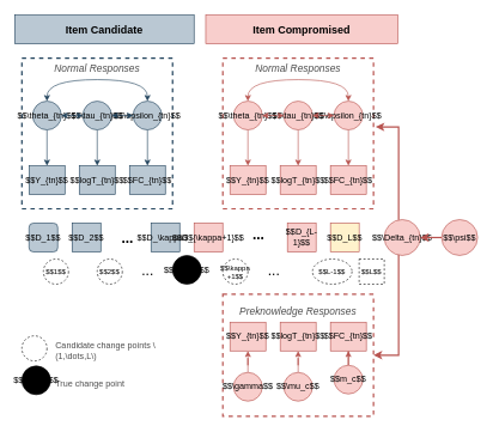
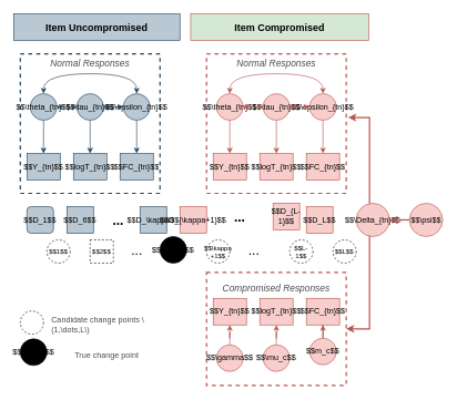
  <mxCell id="0" />
  <mxCell id="1" parent="0" />
  <mxCell id="2" value="" style="rounded=0;whiteSpace=wrap;html=1;strokeWidth=2;dashed=1;fillColor=none;strokeColor=#b85450;" parent="1" vertex="1"><mxGeometry x="310" y="80" width="210" height="210" as="geometry" /></mxCell>
  <mxCell id="3" value="" style="rounded=0;whiteSpace=wrap;html=1;strokeWidth=2;dashed=1;fillColor=none;strokeColor=#23445d;" parent="1" vertex="1"><mxGeometry x="30" y="80" width="210" height="210" as="geometry" /></mxCell>
  <mxCell id="4" value="$$D_1$$" style="whiteSpace=wrap;html=1;fillColor=#bac8d3;strokeColor=#23445d;rounded=1;" parent="1" vertex="1"><mxGeometry x="40" y="310" width="40" height="40" as="geometry" /></mxCell>
- <mxCell id="5" value="$$D_2$$" style="rounded=0;whiteSpace=wrap;html=1;fillColor=#bac8d3;strokeColor=#23445d;" parent="1" vertex="1"><mxGeometry x="100" y="310" width="40" height="40" as="geometry" /></mxCell>
+ <mxCell id="5" value="$$D_6$$" style="rounded=0;whiteSpace=wrap;html=1;fillColor=#bac8d3;strokeColor=#23445d;" parent="1" vertex="1"><mxGeometry x="100" y="310" width="40" height="40" as="geometry" /></mxCell>
  <mxCell id="6" value="$$D_\kappa$$" style="rounded=0;whiteSpace=wrap;html=1;fillColor=#bac8d3;strokeColor=#23445d;" parent="1" vertex="1"><mxGeometry x="210" y="310" width="40" height="40" as="geometry" /></mxCell>
  <mxCell id="7" value="$$D_{\kappa+1}$$" style="rounded=0;whiteSpace=wrap;html=1;fillColor=#f8cecc;strokeColor=#b85450;" parent="1" vertex="1"><mxGeometry x="270" y="310" width="40" height="40" as="geometry" /></mxCell>
- <mxCell id="8" value="$$D_{L-1}$$" style="rounded=0;whiteSpace=wrap;html=1;fillColor=#f8cecc;strokeColor=#b85450;" parent="1" vertex="1"><mxGeometry x="400" y="310" width="40" height="40" as="geometry" /></mxCell>
- <mxCell id="9" value="$$D_L$$" style="rounded=0;whiteSpace=wrap;html=1;fillColor=#fff2cc;strokeColor=#b85450;" parent="1" vertex="1"><mxGeometry x="460" y="310" width="40" height="40" as="geometry" /></mxCell>
+ <mxCell id="8" value="$$D_{L-1}$$" style="rounded=0;whiteSpace=wrap;html=1;fillColor=#f8cecc;strokeColor=#b85450;" parent="1" vertex="1"><mxGeometry x="410" y="305" width="40" height="40" as="geometry" /></mxCell>
+ <mxCell id="9" value="$$D_L$$" style="rounded=0;whiteSpace=wrap;html=1;fillColor=#f8cecc;strokeColor=#b85450;" parent="1" vertex="1"><mxGeometry x="460" y="310" width="40" height="40" as="geometry" /></mxCell>
  <mxCell id="10" value="..." style="text;html=1;align=center;verticalAlign=middle;whiteSpace=wrap;rounded=0;fontSize=20;fontStyle=1;fillColor=none;strokeColor=none;" parent="1" vertex="1"><mxGeometry x="155" y="320" width="45" height="20" as="geometry" /></mxCell>
  <mxCell id="11" value="..." style="text;html=1;align=center;verticalAlign=middle;whiteSpace=wrap;rounded=0;fontSize=20;fontStyle=1;fillColor=none;strokeColor=none;" parent="1" vertex="1"><mxGeometry x="330" y="310" width="60" height="30" as="geometry" /></mxCell>
  <mxCell id="12" style="edgeStyle=orthogonalEdgeStyle;rounded=0;orthogonalLoop=1;jettySize=auto;html=1;entryX=1;entryY=0.5;entryDx=0;entryDy=0;strokeWidth=2;fillColor=#f8cecc;strokeColor=#b85450;exitX=0.38;exitY=0.9;exitDx=0;exitDy=0;exitPerimeter=0;" parent="1" source="13" target="39" edge="1"><mxGeometry relative="1" as="geometry"><Array as="points"><mxPoint x="555" y="350" /><mxPoint x="555" y="494" /></Array><mxPoint x="555" y="403.495" as="sourcePoint" /></mxGeometry></mxCell>
  <mxCell id="13" value="$$\Delta_{tn}$$" style="ellipse;whiteSpace=wrap;html=1;aspect=fixed;fillColor=#f8cecc;strokeColor=#b85450;" parent="1" vertex="1"><mxGeometry x="535" y="305" width="50" height="50" as="geometry" /></mxCell>
  <mxCell id="14" style="edgeStyle=orthogonalEdgeStyle;rounded=0;orthogonalLoop=1;jettySize=auto;html=1;entryX=1.014;entryY=0.457;entryDx=0;entryDy=0;entryPerimeter=0;strokeWidth=2;fillColor=#f8cecc;strokeColor=#b85450;" parent="1" source="13" target="2" edge="1"><mxGeometry relative="1" as="geometry"><Array as="points"><mxPoint x="555" y="176" /></Array></mxGeometry></mxCell>
  <mxCell id="15" style="edgeStyle=orthogonalEdgeStyle;rounded=0;orthogonalLoop=1;jettySize=auto;html=1;entryX=0.5;entryY=0;entryDx=0;entryDy=0;fillColor=#bac8d3;strokeColor=#23445d;" parent="1" source="16" target="17" edge="1"><mxGeometry relative="1" as="geometry" /></mxCell>
  <mxCell id="16" value="$$\theta_{tn}$$" style="ellipse;whiteSpace=wrap;html=1;aspect=fixed;fillColor=#bac8d3;strokeColor=#23445d;" parent="1" vertex="1"><mxGeometry x="45" y="140" width="40" height="40" as="geometry" /></mxCell>
  <mxCell id="17" value="$$Y_{tn}$$" style="rounded=0;whiteSpace=wrap;html=1;fillColor=#bac8d3;strokeColor=#23445d;" parent="1" vertex="1"><mxGeometry x="40" y="230" width="50" height="40" as="geometry" /></mxCell>
  <mxCell id="18" style="edgeStyle=orthogonalEdgeStyle;rounded=0;orthogonalLoop=1;jettySize=auto;html=1;entryX=0.5;entryY=0;entryDx=0;entryDy=0;fillColor=#bac8d3;strokeColor=#23445d;" parent="1" source="19" target="20" edge="1"><mxGeometry relative="1" as="geometry" /></mxCell>
  <mxCell id="19" value="$$\tau_{tn}$$" style="ellipse;whiteSpace=wrap;html=1;aspect=fixed;fillColor=#bac8d3;strokeColor=#23445d;" parent="1" vertex="1"><mxGeometry x="115" y="140" width="40" height="40" as="geometry" /></mxCell>
  <mxCell id="20" value="$$logT_{tn}$$" style="rounded=0;whiteSpace=wrap;html=1;fillColor=#bac8d3;strokeColor=#23445d;" parent="1" vertex="1"><mxGeometry x="110" y="230" width="50" height="40" as="geometry" /></mxCell>
  <mxCell id="21" style="edgeStyle=orthogonalEdgeStyle;rounded=0;orthogonalLoop=1;jettySize=auto;html=1;entryX=0.5;entryY=0;entryDx=0;entryDy=0;fillColor=#bac8d3;strokeColor=#23445d;" parent="1" source="22" target="23" edge="1"><mxGeometry relative="1" as="geometry" /></mxCell>
  <mxCell id="22" value="$$\epsilon_{tn}$$" style="ellipse;whiteSpace=wrap;html=1;aspect=fixed;fillColor=#bac8d3;strokeColor=#23445d;" parent="1" vertex="1"><mxGeometry x="185" y="140" width="40" height="40" as="geometry" /></mxCell>
  <mxCell id="23" value="$$FC_{tn}$$" style="rounded=0;whiteSpace=wrap;html=1;fillColor=#bac8d3;strokeColor=#23445d;" parent="1" vertex="1"><mxGeometry x="180" y="230" width="50" height="40" as="geometry" /></mxCell>
  <mxCell id="24" value="" style="endArrow=classic;startArrow=classic;html=1;rounded=0;exitX=1;exitY=0.5;exitDx=0;exitDy=0;entryX=0;entryY=0.5;entryDx=0;entryDy=0;fillColor=#bac8d3;strokeColor=#23445d;" parent="1" source="16" target="19" edge="1"><mxGeometry width="50" height="50" relative="1" as="geometry"><mxPoint x="335" y="270" as="sourcePoint" /><mxPoint x="385" y="220" as="targetPoint" /></mxGeometry></mxCell>
  <mxCell id="25" value="" style="endArrow=classic;startArrow=classic;html=1;rounded=0;exitX=1;exitY=0.5;exitDx=0;exitDy=0;entryX=0;entryY=0.5;entryDx=0;entryDy=0;fillColor=#bac8d3;strokeColor=#23445d;" parent="1" source="19" target="22" edge="1"><mxGeometry width="50" height="50" relative="1" as="geometry"><mxPoint x="95" y="160" as="sourcePoint" /><mxPoint x="125" y="160" as="targetPoint" /></mxGeometry></mxCell>
  <mxCell id="26" value="" style="endArrow=classic;startArrow=classic;html=1;rounded=0;exitX=0.5;exitY=0;exitDx=0;exitDy=0;entryX=0.5;entryY=0;entryDx=0;entryDy=0;edgeStyle=orthogonalEdgeStyle;curved=1;fillColor=#bac8d3;strokeColor=#23445d;" parent="1" source="16" target="22" edge="1"><mxGeometry width="50" height="50" relative="1" as="geometry"><mxPoint x="335" y="270" as="sourcePoint" /><mxPoint x="385" y="220" as="targetPoint" /><Array as="points"><mxPoint x="65" y="110" /><mxPoint x="205" y="110" /></Array></mxGeometry></mxCell>
  <mxCell id="27" style="edgeStyle=orthogonalEdgeStyle;rounded=0;orthogonalLoop=1;jettySize=auto;html=1;entryX=0.5;entryY=0;entryDx=0;entryDy=0;fillColor=#f8cecc;strokeColor=#b85450;" parent="1" source="28" target="29" edge="1"><mxGeometry relative="1" as="geometry" /></mxCell>
  <mxCell id="28" value="$$\theta_{tn}$$" style="ellipse;whiteSpace=wrap;html=1;aspect=fixed;fillColor=#f8cecc;strokeColor=#b85450;" parent="1" vertex="1"><mxGeometry x="325" y="140" width="40" height="40" as="geometry" /></mxCell>
  <mxCell id="29" value="$$Y_{tn}$$" style="rounded=0;whiteSpace=wrap;html=1;fillColor=#f8cecc;strokeColor=#b85450;" parent="1" vertex="1"><mxGeometry x="320" y="230" width="50" height="40" as="geometry" /></mxCell>
  <mxCell id="30" style="edgeStyle=orthogonalEdgeStyle;rounded=0;orthogonalLoop=1;jettySize=auto;html=1;entryX=0.5;entryY=0;entryDx=0;entryDy=0;fillColor=#f8cecc;strokeColor=#b85450;" parent="1" source="31" target="32" edge="1"><mxGeometry relative="1" as="geometry" /></mxCell>
  <mxCell id="31" value="$$\tau_{tn}$$" style="ellipse;whiteSpace=wrap;html=1;aspect=fixed;fillColor=#f8cecc;strokeColor=#b85450;" parent="1" vertex="1"><mxGeometry x="395" y="140" width="40" height="40" as="geometry" /></mxCell>
  <mxCell id="32" value="$$logT_{tn}$$" style="rounded=0;whiteSpace=wrap;html=1;fillColor=#f8cecc;strokeColor=#b85450;" parent="1" vertex="1"><mxGeometry x="390" y="230" width="50" height="40" as="geometry" /></mxCell>
  <mxCell id="33" style="edgeStyle=orthogonalEdgeStyle;rounded=0;orthogonalLoop=1;jettySize=auto;html=1;entryX=0.5;entryY=0;entryDx=0;entryDy=0;fillColor=#f8cecc;strokeColor=#b85450;" parent="1" source="34" target="35" edge="1"><mxGeometry relative="1" as="geometry" /></mxCell>
  <mxCell id="34" value="$$\epsilon_{tn}$$" style="ellipse;whiteSpace=wrap;html=1;aspect=fixed;fillColor=#f8cecc;strokeColor=#b85450;" parent="1" vertex="1"><mxGeometry x="465" y="140" width="40" height="40" as="geometry" /></mxCell>
  <mxCell id="35" value="$$FC_{tn}$$" style="rounded=0;whiteSpace=wrap;html=1;fillColor=#f8cecc;strokeColor=#b85450;" parent="1" vertex="1"><mxGeometry x="460" y="230" width="50" height="40" as="geometry" /></mxCell>
  <mxCell id="36" value="" style="endArrow=classic;startArrow=classic;html=1;rounded=0;exitX=1;exitY=0.5;exitDx=0;exitDy=0;entryX=0;entryY=0.5;entryDx=0;entryDy=0;fillColor=#f8cecc;strokeColor=#b85450;" parent="1" source="28" target="31" edge="1"><mxGeometry width="50" height="50" relative="1" as="geometry"><mxPoint x="615" y="270" as="sourcePoint" /><mxPoint x="665" y="220" as="targetPoint" /></mxGeometry></mxCell>
  <mxCell id="37" value="" style="endArrow=classic;startArrow=classic;html=1;rounded=0;exitX=1;exitY=0.5;exitDx=0;exitDy=0;entryX=0;entryY=0.5;entryDx=0;entryDy=0;fillColor=#f8cecc;strokeColor=#b85450;" parent="1" source="31" target="34" edge="1"><mxGeometry width="50" height="50" relative="1" as="geometry"><mxPoint x="375" y="160" as="sourcePoint" /><mxPoint x="405" y="160" as="targetPoint" /></mxGeometry></mxCell>
  <mxCell id="38" value="" style="endArrow=classic;startArrow=classic;html=1;rounded=0;exitX=0.5;exitY=0;exitDx=0;exitDy=0;entryX=0.5;entryY=0;entryDx=0;entryDy=0;edgeStyle=orthogonalEdgeStyle;curved=1;fillColor=#f8cecc;strokeColor=#b85450;" parent="1" source="28" target="34" edge="1"><mxGeometry width="50" height="50" relative="1" as="geometry"><mxPoint x="615" y="270" as="sourcePoint" /><mxPoint x="665" y="220" as="targetPoint" /><Array as="points"><mxPoint x="345" y="110" /><mxPoint x="485" y="110" /></Array></mxGeometry></mxCell>
  <mxCell id="39" value="" style="rounded=0;whiteSpace=wrap;html=1;strokeWidth=2;dashed=1;fillColor=none;strokeColor=#b85450;" parent="1" vertex="1"><mxGeometry x="310" y="409" width="210" height="170" as="geometry" /></mxCell>
  <mxCell id="40" style="edgeStyle=orthogonalEdgeStyle;rounded=0;orthogonalLoop=1;jettySize=auto;html=1;entryX=0.5;entryY=1;entryDx=0;entryDy=0;fillColor=#f8cecc;strokeColor=#b85450;" parent="1" source="41" target="42" edge="1"><mxGeometry relative="1" as="geometry" /></mxCell>
  <mxCell id="41" value="$$\gamma$$" style="ellipse;whiteSpace=wrap;html=1;aspect=fixed;fillColor=#f8cecc;strokeColor=#b85450;" parent="1" vertex="1"><mxGeometry x="325" y="518" width="40" height="40" as="geometry" /></mxCell>
  <mxCell id="42" value="$$Y_{tn}$$" style="rounded=0;whiteSpace=wrap;html=1;fillColor=#f8cecc;strokeColor=#b85450;" parent="1" vertex="1"><mxGeometry x="320" y="448" width="50" height="40" as="geometry" /></mxCell>
  <mxCell id="43" style="edgeStyle=orthogonalEdgeStyle;rounded=0;orthogonalLoop=1;jettySize=auto;html=1;fillColor=#f8cecc;strokeColor=#b85450;" parent="1" source="44" target="45" edge="1"><mxGeometry relative="1" as="geometry" /></mxCell>
  <mxCell id="44" value="$$\mu_c$$" style="ellipse;whiteSpace=wrap;html=1;aspect=fixed;fillColor=#f8cecc;strokeColor=#b85450;" parent="1" vertex="1"><mxGeometry x="395" y="518" width="40" height="40" as="geometry" /></mxCell>
  <mxCell id="45" value="$$logT_{tn}$$" style="rounded=0;whiteSpace=wrap;html=1;fillColor=#f8cecc;strokeColor=#b85450;" parent="1" vertex="1"><mxGeometry x="390" y="448" width="50" height="40" as="geometry" /></mxCell>
  <mxCell id="46" style="edgeStyle=orthogonalEdgeStyle;rounded=0;orthogonalLoop=1;jettySize=auto;html=1;entryX=0.5;entryY=1;entryDx=0;entryDy=0;fillColor=#f8cecc;strokeColor=#b85450;" parent="1" source="47" target="48" edge="1"><mxGeometry relative="1" as="geometry" /></mxCell>
  <mxCell id="47" value="$$m_c$$" style="ellipse;whiteSpace=wrap;html=1;aspect=fixed;fillColor=#f8cecc;strokeColor=#b85450;" parent="1" vertex="1"><mxGeometry x="465" y="508" width="40" height="40" as="geometry" /></mxCell>
  <mxCell id="48" value="$$FC_{tn}$$" style="rounded=0;whiteSpace=wrap;html=1;fillColor=#f8cecc;strokeColor=#b85450;" parent="1" vertex="1"><mxGeometry x="460" y="448" width="50" height="40" as="geometry" /></mxCell>
- <mxCell id="49" value="Item Candidate" style="rounded=0;whiteSpace=wrap;html=1;fillColor=#bac8d3;strokeColor=#23445d;fontSize=15;fontStyle=1" parent="1" vertex="1"><mxGeometry x="20" y="20" width="250" height="40" as="geometry" /></mxCell>
- <mxCell id="50" value="Item Compromised" style="rounded=0;whiteSpace=wrap;html=1;fillColor=#f8cecc;strokeColor=#b85450;fontSize=15;fontStyle=1" parent="1" vertex="1"><mxGeometry x="286.25" y="20" width="267.5" height="40" as="geometry" /></mxCell>
+ <mxCell id="49" value="Item Uncompromised" style="rounded=0;whiteSpace=wrap;html=1;fillColor=#bac8d3;strokeColor=#23445d;fontSize=15;fontStyle=1" parent="1" vertex="1"><mxGeometry x="20" y="20" width="250" height="40" as="geometry" /></mxCell>
+ <mxCell id="50" value="Item Compromised" style="rounded=0;whiteSpace=wrap;html=1;fillColor=#d5e8d4;strokeColor=#b85450;fontSize=15;fontStyle=1;" parent="1" vertex="1"><mxGeometry x="286.25" y="20" width="267.5" height="40" as="geometry" /></mxCell>
  <mxCell id="51" value="$$\psi$$" style="ellipse;whiteSpace=wrap;html=1;aspect=fixed;fillColor=#f8cecc;strokeColor=#b85450;" parent="1" vertex="1"><mxGeometry x="615" y="305" width="50" height="50" as="geometry" /></mxCell>
  <mxCell id="52" style="edgeStyle=orthogonalEdgeStyle;rounded=0;orthogonalLoop=1;jettySize=auto;html=1;entryX=1;entryY=0.5;entryDx=0;entryDy=0;strokeWidth=2;fillColor=#f8cecc;strokeColor=#b85450;exitX=0;exitY=0.5;exitDx=0;exitDy=0;" parent="1" source="51" target="13" edge="1"><mxGeometry relative="1" as="geometry"><Array as="points"><mxPoint x="615" y="330" /><mxPoint x="615" y="330" /></Array><mxPoint x="680" y="400" as="sourcePoint" /><mxPoint x="645" y="496" as="targetPoint" /></mxGeometry></mxCell>
  <mxCell id="53" value="$$\kappa$$" style="ellipse;whiteSpace=wrap;html=1;aspect=fixed;fillColor=#f8cecc;strokeColor=default;fillStyle=auto;gradientColor=light-dark(#bac8d3, #ededed);gradientDirection=west;" parent="1" vertex="1"><mxGeometry x="240" y="355" width="40" height="40" as="geometry" /></mxCell>
- <mxCell id="54" value="True change point" style="text;html=1;align=left;verticalAlign=middle;whiteSpace=wrap;rounded=0;fontColor=#4D4D4D;" parent="1" vertex="1"><mxGeometry x="75" y="519" width="120" height="30" as="geometry" /></mxCell>
+ <mxCell id="54" value="True change point" style="text;html=1;align=left;verticalAlign=middle;whiteSpace=wrap;rounded=0;fontColor=#4D4D4D;" parent="1" vertex="1"><mxGeometry x="110" y="519" width="120" height="30" as="geometry" /></mxCell>
  <mxCell id="55" value="Normal Responses" style="text;html=1;align=center;verticalAlign=middle;whiteSpace=wrap;rounded=0;fontSize=14;fontStyle=2;fontColor=#4D4D4D;" parent="1" vertex="1"><mxGeometry x="320" y="80" width="190" height="30" as="geometry" /></mxCell>
- <mxCell id="56" value="Preknowledge Responses" style="text;html=1;align=center;verticalAlign=middle;whiteSpace=wrap;rounded=0;fontSize=14;fontStyle=2;fontColor=#4D4D4D;" parent="1" vertex="1"><mxGeometry x="310" y="420" width="210" height="25" as="geometry" /></mxCell>
+ <mxCell id="56" value="Compromised Responses" style="text;html=1;align=center;verticalAlign=middle;whiteSpace=wrap;rounded=0;fontSize=14;fontStyle=2;fontColor=#4D4D4D;" parent="1" vertex="1"><mxGeometry x="310" y="420" width="210" height="25" as="geometry" /></mxCell>
  <mxCell id="57" value="Normal Responses" style="text;html=1;align=center;verticalAlign=middle;whiteSpace=wrap;rounded=0;fontSize=14;fontStyle=2;fontColor=#4D4D4D;" parent="1" vertex="1"><mxGeometry x="40" y="80" width="190" height="30" as="geometry" /></mxCell>
  <mxCell id="58" value="$$\kappa$$" style="ellipse;whiteSpace=wrap;html=1;aspect=fixed;fillColor=#f8cecc;strokeColor=default;fillStyle=auto;gradientColor=light-dark(#bac8d3, #ededed);gradientDirection=west;" parent="1" vertex="1"><mxGeometry x="30" y="509" width="40" height="40" as="geometry" /></mxCell>
  <mxCell id="59" value="Candidate change points \(1,\dots,L\)" style="text;html=1;align=left;verticalAlign=middle;whiteSpace=wrap;rounded=0;fontColor=#4D4D4D;" parent="1" vertex="1"><mxGeometry x="75" y="472" width="160" height="30" as="geometry" /></mxCell>
- <mxCell id="60" value="$$1$$" style="ellipse;whiteSpace=wrap;html=1;aspect=fixed;fillColor=none;strokeColor=default;fillStyle=auto;gradientColor=light-dark(#bac8d3, #ededed);gradientDirection=west;dashed=1;fontSize=10;" parent="1" vertex="1"><mxGeometry x="60" y="360" width="35" height="35" as="geometry" /></mxCell>
- <mxCell id="61" value="$$2$$" style="ellipse;whiteSpace=wrap;html=1;aspect=fixed;fillColor=none;strokeColor=default;fillStyle=auto;gradientColor=light-dark(#bac8d3, #ededed);gradientDirection=west;dashed=1;fontSize=10;" parent="1" vertex="1"><mxGeometry x="135" y="360" width="35" height="35" as="geometry" /></mxCell>
+ <mxCell id="60" value="$$1$$" style="ellipse;whiteSpace=wrap;html=1;aspect=fixed;fillColor=none;strokeColor=default;fillStyle=auto;gradientColor=light-dark(#bac8d3, #ededed);gradientDirection=west;dashed=1;fontSize=10;" parent="1" vertex="1"><mxGeometry x="70" y="360" width="35" height="35" as="geometry" /></mxCell>
+ <mxCell id="61" value="$$2$$" style="whiteSpace=wrap;html=1;aspect=fixed;fillColor=none;strokeColor=default;fillStyle=auto;gradientColor=light-dark(#bac8d3, #ededed);gradientDirection=west;dashed=1;fontSize=10;rounded=0;" parent="1" vertex="1"><mxGeometry x="135" y="360" width="35" height="35" as="geometry" /></mxCell>
  <mxCell id="62" value="$$\kappa +1$$" style="ellipse;whiteSpace=wrap;html=1;aspect=fixed;fillColor=none;strokeColor=default;fillStyle=auto;gradientColor=light-dark(#bac8d3, #ededed);gradientDirection=west;dashed=1;fontSize=10;" parent="1" vertex="1"><mxGeometry x="310" y="360" width="35" height="35" as="geometry" /></mxCell>
- <mxCell id="63" value="$$L-1$$" style="ellipse;whiteSpace=wrap;html=1;aspect=fixed;fillColor=none;strokeColor=default;fillStyle=auto;gradientColor=light-dark(#bac8d3, #ededed);gradientDirection=west;dashed=1;fontSize=10;" parent="1" vertex="1"><mxGeometry x="435" y="360" width="55" height="35" as="geometry" /></mxCell>
- <mxCell id="64" value="$$L$$" style="whiteSpace=wrap;html=1;aspect=fixed;fillColor=none;strokeColor=default;fillStyle=auto;gradientColor=light-dark(#bac8d3, #ededed);gradientDirection=west;dashed=1;fontSize=10;rounded=0;" parent="1" vertex="1"><mxGeometry x="500" y="360" width="35" height="35" as="geometry" /></mxCell>
+ <mxCell id="63" value="$$L-1$$" style="ellipse;whiteSpace=wrap;html=1;aspect=fixed;fillColor=none;strokeColor=default;fillStyle=auto;gradientColor=light-dark(#bac8d3, #ededed);gradientDirection=west;dashed=1;fontSize=10;" parent="1" vertex="1"><mxGeometry x="435" y="360" width="35" height="35" as="geometry" /></mxCell>
+ <mxCell id="64" value="$$L$$" style="ellipse;whiteSpace=wrap;html=1;aspect=fixed;fillColor=none;strokeColor=default;fillStyle=auto;gradientColor=light-dark(#bac8d3, #ededed);gradientDirection=west;dashed=1;fontSize=10;" parent="1" vertex="1"><mxGeometry x="500" y="360" width="35" height="35" as="geometry" /></mxCell>
  <mxCell id="65" value="" style="ellipse;whiteSpace=wrap;html=1;aspect=fixed;fillColor=none;strokeColor=default;fillStyle=auto;gradientColor=light-dark(#bac8d3, #ededed);gradientDirection=west;dashed=1;fontSize=10;" parent="1" vertex="1"><mxGeometry x="30" y="467" width="35" height="35" as="geometry" /></mxCell>
  <mxCell id="66" value="..." style="text;html=1;align=center;verticalAlign=middle;whiteSpace=wrap;rounded=0;fontSize=20;fontStyle=0;fillColor=none;strokeColor=none;" parent="1" vertex="1"><mxGeometry x="182.5" y="365" width="45" height="20" as="geometry" /></mxCell>
  <mxCell id="67" value="..." style="text;html=1;align=center;verticalAlign=middle;whiteSpace=wrap;rounded=0;fontSize=20;fontStyle=0;fillColor=none;strokeColor=none;" parent="1" vertex="1"><mxGeometry x="359" y="365" width="45" height="20" as="geometry" /></mxCell>
